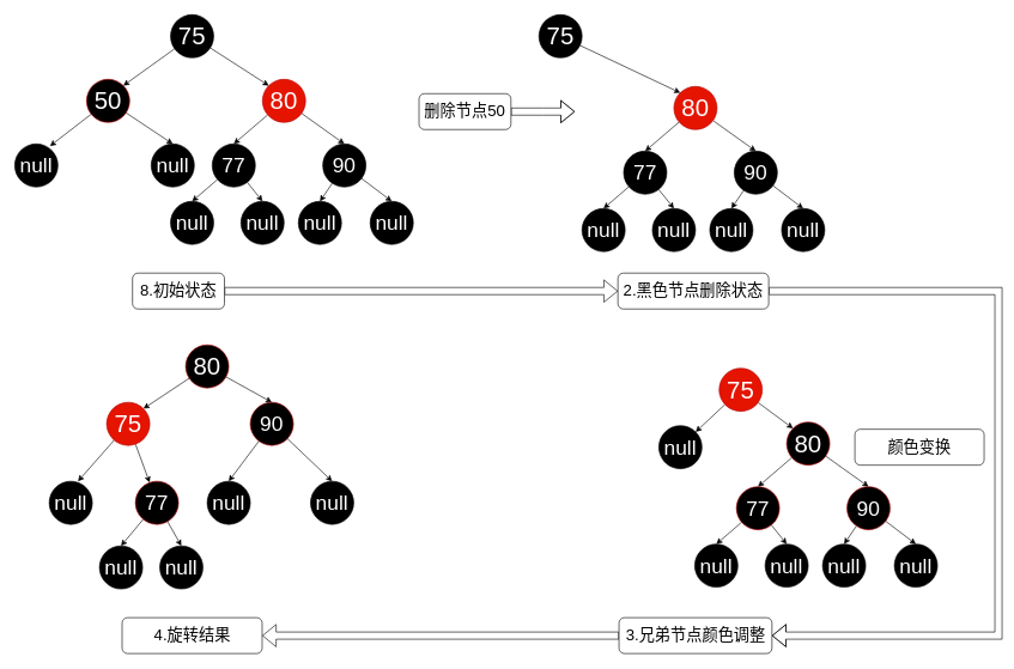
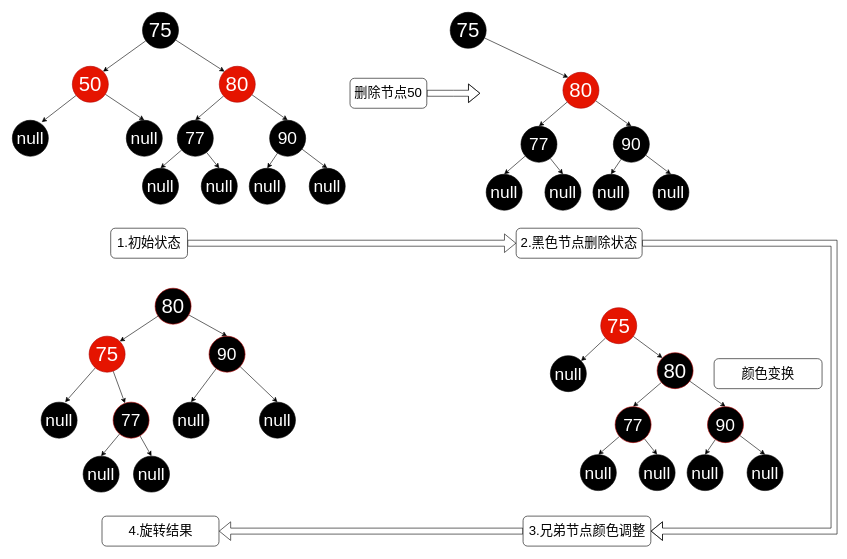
  <mxCell id="0" />
  <mxCell id="1" parent="0" />
  <mxCell id="2" style="edgeStyle=none;rounded=0;orthogonalLoop=1;jettySize=auto;html=1;entryX=0.5;entryY=0;entryDx=0;entryDy=0;fontSize=36;fontColor=#FFFFFF;" parent="1" source="4" target="16" edge="1"><mxGeometry relative="1" as="geometry" /></mxCell>
  <mxCell id="3" style="edgeStyle=none;rounded=0;orthogonalLoop=1;jettySize=auto;html=1;entryX=0.5;entryY=0;entryDx=0;entryDy=0;fontSize=36;fontColor=#FFFFFF;" parent="1" source="4" target="13" edge="1"><mxGeometry relative="1" as="geometry" /></mxCell>
  <mxCell id="4" value="&lt;font style=&quot;font-size: 34px&quot;&gt;80&lt;/font&gt;" style="ellipse;whiteSpace=wrap;html=1;fillColor=#e51400;strokeColor=#B20000;fontColor=#ffffff;align=center;labelBackgroundColor=none;labelBorderColor=none;" parent="1" vertex="1"><mxGeometry x="365" y="110" width="60" height="60" as="geometry" /></mxCell>
  <mxCell id="5" style="edgeStyle=none;rounded=0;orthogonalLoop=1;jettySize=auto;html=1;entryX=1;entryY=0;entryDx=0;entryDy=0;fontSize=36;fontColor=#FFFFFF;" parent="1" source="7" target="10" edge="1"><mxGeometry relative="1" as="geometry" /></mxCell>
  <mxCell id="6" style="edgeStyle=none;rounded=0;orthogonalLoop=1;jettySize=auto;html=1;entryX=0;entryY=0;entryDx=0;entryDy=0;fontSize=36;fontColor=#FFFFFF;" parent="1" source="7" target="4" edge="1"><mxGeometry relative="1" as="geometry" /></mxCell>
  <mxCell id="7" value="&lt;font style=&quot;font-size: 34px&quot;&gt;75&lt;/font&gt;" style="ellipse;whiteSpace=wrap;html=1;fillColor=#000000;strokeColor=#000000;fontColor=#FFFFFF;align=center;labelBackgroundColor=none;labelBorderColor=none;" parent="1" vertex="1"><mxGeometry x="237" y="20" width="60" height="60" as="geometry" /></mxCell>
  <mxCell id="8" style="edgeStyle=none;rounded=0;orthogonalLoop=1;jettySize=auto;html=1;entryX=0.817;entryY=0.05;entryDx=0;entryDy=0;entryPerimeter=0;" parent="1" source="10" target="17" edge="1"><mxGeometry relative="1" as="geometry" /></mxCell>
  <mxCell id="9" style="edgeStyle=none;rounded=0;orthogonalLoop=1;jettySize=auto;html=1;entryX=0.5;entryY=0;entryDx=0;entryDy=0;" parent="1" source="10" target="18" edge="1"><mxGeometry relative="1" as="geometry" /></mxCell>
- <mxCell id="10" value="&lt;font style=&quot;font-size: 34px&quot;&gt;50&lt;/font&gt;" style="ellipse;whiteSpace=wrap;html=1;fillColor=#000000;strokeColor=#B20000;fontColor=#ffffff;align=center;labelBackgroundColor=none;labelBorderColor=none;" parent="1" vertex="1"><mxGeometry x="120" y="110" width="60" height="60" as="geometry" /></mxCell>
+ <mxCell id="10" value="&lt;font style=&quot;font-size: 34px&quot;&gt;50&lt;/font&gt;" style="ellipse;whiteSpace=wrap;html=1;fillColor=#e51400;strokeColor=#B20000;fontColor=#ffffff;align=center;labelBackgroundColor=none;labelBorderColor=none;" parent="1" vertex="1"><mxGeometry x="120" y="110" width="60" height="60" as="geometry" /></mxCell>
  <mxCell id="11" style="edgeStyle=none;rounded=0;orthogonalLoop=1;jettySize=auto;html=1;entryX=0.5;entryY=0;entryDx=0;entryDy=0;" parent="1" source="13" target="21" edge="1"><mxGeometry relative="1" as="geometry" /></mxCell>
  <mxCell id="12" style="edgeStyle=none;rounded=0;orthogonalLoop=1;jettySize=auto;html=1;entryX=0.5;entryY=0;entryDx=0;entryDy=0;" parent="1" source="13" target="22" edge="1"><mxGeometry relative="1" as="geometry" /></mxCell>
  <mxCell id="13" value="&lt;font style=&quot;font-size: 29px&quot;&gt;90&lt;/font&gt;" style="ellipse;whiteSpace=wrap;html=1;fillColor=#000000;strokeColor=#000000;fontColor=#FFFFFF;align=center;labelBackgroundColor=none;labelBorderColor=none;" parent="1" vertex="1"><mxGeometry x="449" y="200" width="60" height="60" as="geometry" /></mxCell>
  <mxCell id="14" style="edgeStyle=none;rounded=0;orthogonalLoop=1;jettySize=auto;html=1;entryX=0.5;entryY=0;entryDx=0;entryDy=0;" parent="1" source="16" target="19" edge="1"><mxGeometry relative="1" as="geometry" /></mxCell>
  <mxCell id="15" style="edgeStyle=none;rounded=0;orthogonalLoop=1;jettySize=auto;html=1;entryX=0.5;entryY=0;entryDx=0;entryDy=0;" parent="1" source="16" target="20" edge="1"><mxGeometry relative="1" as="geometry" /></mxCell>
  <mxCell id="16" value="&lt;font style=&quot;font-size: 29px&quot;&gt;77&lt;/font&gt;" style="ellipse;whiteSpace=wrap;html=1;fillColor=#000000;strokeColor=#000000;fontColor=#FFFFFF;align=center;labelBackgroundColor=none;labelBorderColor=none;" parent="1" vertex="1"><mxGeometry x="295" y="200" width="60" height="60" as="geometry" /></mxCell>
  <mxCell id="17" value="&lt;font style=&quot;font-size: 29px&quot;&gt;null&lt;/font&gt;" style="ellipse;whiteSpace=wrap;html=1;fillColor=#000000;strokeColor=#000000;fontColor=#FFFFFF;align=center;labelBackgroundColor=none;labelBorderColor=none;" parent="1" vertex="1"><mxGeometry x="20" y="200" width="60" height="60" as="geometry" /></mxCell>
  <mxCell id="18" value="&lt;font style=&quot;font-size: 29px&quot;&gt;null&lt;/font&gt;" style="ellipse;whiteSpace=wrap;html=1;fillColor=#000000;strokeColor=#000000;fontColor=#FFFFFF;align=center;labelBackgroundColor=none;labelBorderColor=none;" parent="1" vertex="1"><mxGeometry x="210" y="200" width="60" height="60" as="geometry" /></mxCell>
  <mxCell id="19" value="&lt;font style=&quot;font-size: 29px&quot;&gt;null&lt;/font&gt;" style="ellipse;whiteSpace=wrap;html=1;fillColor=#000000;strokeColor=#000000;fontColor=#FFFFFF;align=center;labelBackgroundColor=none;labelBorderColor=none;" parent="1" vertex="1"><mxGeometry x="237" y="280" width="60" height="60" as="geometry" /></mxCell>
  <mxCell id="20" value="&lt;font style=&quot;font-size: 29px&quot;&gt;null&lt;/font&gt;" style="ellipse;whiteSpace=wrap;html=1;fillColor=#000000;strokeColor=#000000;fontColor=#FFFFFF;align=center;labelBackgroundColor=none;labelBorderColor=none;" parent="1" vertex="1"><mxGeometry x="335" y="280" width="60" height="60" as="geometry" /></mxCell>
  <mxCell id="21" value="&lt;font style=&quot;font-size: 29px&quot;&gt;null&lt;/font&gt;" style="ellipse;whiteSpace=wrap;html=1;fillColor=#000000;strokeColor=#000000;fontColor=#FFFFFF;align=center;labelBackgroundColor=none;labelBorderColor=none;" parent="1" vertex="1"><mxGeometry x="415" y="280" width="60" height="60" as="geometry" /></mxCell>
  <mxCell id="22" value="&lt;font style=&quot;font-size: 29px&quot;&gt;null&lt;/font&gt;" style="ellipse;whiteSpace=wrap;html=1;fillColor=#000000;strokeColor=#000000;fontColor=#FFFFFF;align=center;labelBackgroundColor=none;labelBorderColor=none;" parent="1" vertex="1"><mxGeometry x="515" y="280" width="60" height="60" as="geometry" /></mxCell>
  <mxCell id="23" style="edgeStyle=none;rounded=0;orthogonalLoop=1;jettySize=auto;html=1;entryX=0.5;entryY=0;entryDx=0;entryDy=0;fontSize=36;fontColor=#FFFFFF;" parent="1" source="25" target="34" edge="1"><mxGeometry relative="1" as="geometry" /></mxCell>
  <mxCell id="24" style="edgeStyle=none;rounded=0;orthogonalLoop=1;jettySize=auto;html=1;entryX=0.5;entryY=0;entryDx=0;entryDy=0;fontSize=36;fontColor=#FFFFFF;" parent="1" source="25" target="31" edge="1"><mxGeometry relative="1" as="geometry" /></mxCell>
  <mxCell id="25" value="&lt;font style=&quot;font-size: 34px&quot;&gt;80&lt;/font&gt;" style="ellipse;whiteSpace=wrap;html=1;fillColor=#000000;strokeColor=#B20000;fontColor=#ffffff;align=center;labelBackgroundColor=none;labelBorderColor=none;" parent="1" vertex="1"><mxGeometry x="1095" y="587.5" width="60" height="60" as="geometry" /></mxCell>
  <mxCell id="26" style="edgeStyle=none;rounded=0;orthogonalLoop=1;jettySize=auto;html=1;entryX=0;entryY=0;entryDx=0;entryDy=0;fontSize=36;fontColor=#FFFFFF;" parent="1" source="28" target="25" edge="1"><mxGeometry relative="1" as="geometry" /></mxCell>
  <mxCell id="27" style="edgeStyle=none;rounded=0;orthogonalLoop=1;jettySize=auto;html=1;entryX=1;entryY=0;entryDx=0;entryDy=0;" parent="1" source="28" target="70" edge="1"><mxGeometry relative="1" as="geometry" /></mxCell>
  <mxCell id="28" value="&lt;font style=&quot;font-size: 34px&quot;&gt;75&lt;/font&gt;" style="ellipse;whiteSpace=wrap;html=1;fillColor=#e51400;strokeColor=#B20000;fontColor=#ffffff;align=center;labelBackgroundColor=none;labelBorderColor=none;" parent="1" vertex="1"><mxGeometry x="1001" y="512.5" width="60" height="60" as="geometry" /></mxCell>
  <mxCell id="29" style="edgeStyle=none;rounded=0;orthogonalLoop=1;jettySize=auto;html=1;entryX=0.5;entryY=0;entryDx=0;entryDy=0;" parent="1" source="31" target="37" edge="1"><mxGeometry relative="1" as="geometry" /></mxCell>
  <mxCell id="30" style="edgeStyle=none;rounded=0;orthogonalLoop=1;jettySize=auto;html=1;entryX=0.5;entryY=0;entryDx=0;entryDy=0;" parent="1" source="31" target="38" edge="1"><mxGeometry relative="1" as="geometry" /></mxCell>
  <mxCell id="31" value="&lt;font style=&quot;font-size: 29px&quot;&gt;90&lt;/font&gt;" style="ellipse;whiteSpace=wrap;html=1;fillColor=#000000;strokeColor=#B20000;fontColor=#ffffff;align=center;labelBackgroundColor=none;labelBorderColor=none;" parent="1" vertex="1"><mxGeometry x="1179" y="677.5" width="60" height="60" as="geometry" /></mxCell>
  <mxCell id="32" style="edgeStyle=none;rounded=0;orthogonalLoop=1;jettySize=auto;html=1;entryX=0.5;entryY=0;entryDx=0;entryDy=0;" parent="1" source="34" target="35" edge="1"><mxGeometry relative="1" as="geometry" /></mxCell>
  <mxCell id="33" style="edgeStyle=none;rounded=0;orthogonalLoop=1;jettySize=auto;html=1;entryX=0.5;entryY=0;entryDx=0;entryDy=0;" parent="1" source="34" target="36" edge="1"><mxGeometry relative="1" as="geometry" /></mxCell>
  <mxCell id="34" value="&lt;font style=&quot;font-size: 29px&quot;&gt;77&lt;/font&gt;" style="ellipse;whiteSpace=wrap;html=1;fillColor=#000000;strokeColor=#B20000;fontColor=#ffffff;align=center;labelBackgroundColor=none;labelBorderColor=none;" parent="1" vertex="1"><mxGeometry x="1025" y="677.5" width="60" height="60" as="geometry" /></mxCell>
  <mxCell id="35" value="&lt;font style=&quot;font-size: 29px&quot;&gt;null&lt;/font&gt;" style="ellipse;whiteSpace=wrap;html=1;fillColor=#000000;strokeColor=#000000;fontColor=#FFFFFF;align=center;labelBackgroundColor=none;labelBorderColor=none;" parent="1" vertex="1"><mxGeometry x="967" y="757.5" width="60" height="60" as="geometry" /></mxCell>
  <mxCell id="36" value="&lt;font style=&quot;font-size: 29px&quot;&gt;null&lt;/font&gt;" style="ellipse;whiteSpace=wrap;html=1;fillColor=#000000;strokeColor=#000000;fontColor=#FFFFFF;align=center;labelBackgroundColor=none;labelBorderColor=none;" parent="1" vertex="1"><mxGeometry x="1065" y="757.5" width="60" height="60" as="geometry" /></mxCell>
  <mxCell id="37" value="&lt;font style=&quot;font-size: 29px&quot;&gt;null&lt;/font&gt;" style="ellipse;whiteSpace=wrap;html=1;fillColor=#000000;strokeColor=#000000;fontColor=#FFFFFF;align=center;labelBackgroundColor=none;labelBorderColor=none;" parent="1" vertex="1"><mxGeometry x="1145" y="757.5" width="60" height="60" as="geometry" /></mxCell>
  <mxCell id="38" value="&lt;font style=&quot;font-size: 29px&quot;&gt;null&lt;/font&gt;" style="ellipse;whiteSpace=wrap;html=1;fillColor=#000000;strokeColor=#000000;fontColor=#FFFFFF;align=center;labelBackgroundColor=none;labelBorderColor=none;" parent="1" vertex="1"><mxGeometry x="1245" y="757.5" width="60" height="60" as="geometry" /></mxCell>
  <mxCell id="39" style="edgeStyle=none;rounded=0;orthogonalLoop=1;jettySize=auto;html=1;entryX=0.5;entryY=0;entryDx=0;entryDy=0;fontSize=36;fontColor=#FFFFFF;" parent="1" source="41" target="49" edge="1"><mxGeometry relative="1" as="geometry" /></mxCell>
  <mxCell id="40" style="edgeStyle=none;rounded=0;orthogonalLoop=1;jettySize=auto;html=1;entryX=0.5;entryY=0;entryDx=0;entryDy=0;fontSize=36;fontColor=#FFFFFF;" parent="1" source="41" target="46" edge="1"><mxGeometry relative="1" as="geometry" /></mxCell>
  <mxCell id="41" value="&lt;font style=&quot;font-size: 34px&quot;&gt;80&lt;/font&gt;" style="ellipse;whiteSpace=wrap;html=1;fillColor=#e51400;strokeColor=#B20000;fontColor=#ffffff;align=center;labelBackgroundColor=none;labelBorderColor=none;" parent="1" vertex="1"><mxGeometry x="938" y="120" width="60" height="60" as="geometry" /></mxCell>
  <mxCell id="42" style="edgeStyle=none;rounded=0;orthogonalLoop=1;jettySize=auto;html=1;entryX=0;entryY=0;entryDx=0;entryDy=0;fontSize=36;fontColor=#FFFFFF;" parent="1" source="43" target="41" edge="1"><mxGeometry relative="1" as="geometry" /></mxCell>
  <mxCell id="43" value="&lt;font style=&quot;font-size: 34px&quot;&gt;75&lt;/font&gt;" style="ellipse;whiteSpace=wrap;html=1;fillColor=#000000;strokeColor=#000000;fontColor=#FFFFFF;align=center;labelBackgroundColor=none;labelBorderColor=none;" parent="1" vertex="1"><mxGeometry x="750" y="20" width="60" height="60" as="geometry" /></mxCell>
  <mxCell id="44" style="edgeStyle=none;rounded=0;orthogonalLoop=1;jettySize=auto;html=1;entryX=0.5;entryY=0;entryDx=0;entryDy=0;" parent="1" source="46" target="52" edge="1"><mxGeometry relative="1" as="geometry" /></mxCell>
  <mxCell id="45" style="edgeStyle=none;rounded=0;orthogonalLoop=1;jettySize=auto;html=1;entryX=0.5;entryY=0;entryDx=0;entryDy=0;" parent="1" source="46" target="53" edge="1"><mxGeometry relative="1" as="geometry" /></mxCell>
  <mxCell id="46" value="&lt;font style=&quot;font-size: 29px&quot;&gt;90&lt;/font&gt;" style="ellipse;whiteSpace=wrap;html=1;fillColor=#000000;strokeColor=#000000;fontColor=#FFFFFF;align=center;labelBackgroundColor=none;labelBorderColor=none;" parent="1" vertex="1"><mxGeometry x="1022" y="210" width="60" height="60" as="geometry" /></mxCell>
  <mxCell id="47" style="edgeStyle=none;rounded=0;orthogonalLoop=1;jettySize=auto;html=1;entryX=0.5;entryY=0;entryDx=0;entryDy=0;" parent="1" source="49" target="50" edge="1"><mxGeometry relative="1" as="geometry" /></mxCell>
  <mxCell id="48" style="edgeStyle=none;rounded=0;orthogonalLoop=1;jettySize=auto;html=1;entryX=0.5;entryY=0;entryDx=0;entryDy=0;" parent="1" source="49" target="51" edge="1"><mxGeometry relative="1" as="geometry" /></mxCell>
  <mxCell id="49" value="&lt;font style=&quot;font-size: 29px&quot;&gt;77&lt;/font&gt;" style="ellipse;whiteSpace=wrap;html=1;fillColor=#000000;strokeColor=#000000;fontColor=#FFFFFF;align=center;labelBackgroundColor=none;labelBorderColor=none;" parent="1" vertex="1"><mxGeometry x="868" y="210" width="60" height="60" as="geometry" /></mxCell>
  <mxCell id="50" value="&lt;font style=&quot;font-size: 29px&quot;&gt;null&lt;/font&gt;" style="ellipse;whiteSpace=wrap;html=1;fillColor=#000000;strokeColor=#000000;fontColor=#FFFFFF;align=center;labelBackgroundColor=none;labelBorderColor=none;" parent="1" vertex="1"><mxGeometry x="810" y="290" width="60" height="60" as="geometry" /></mxCell>
  <mxCell id="51" value="&lt;font style=&quot;font-size: 29px&quot;&gt;null&lt;/font&gt;" style="ellipse;whiteSpace=wrap;html=1;fillColor=#000000;strokeColor=#000000;fontColor=#FFFFFF;align=center;labelBackgroundColor=none;labelBorderColor=none;" parent="1" vertex="1"><mxGeometry x="908" y="290" width="60" height="60" as="geometry" /></mxCell>
  <mxCell id="52" value="&lt;font style=&quot;font-size: 29px&quot;&gt;null&lt;/font&gt;" style="ellipse;whiteSpace=wrap;html=1;fillColor=#000000;strokeColor=#000000;fontColor=#FFFFFF;align=center;labelBackgroundColor=none;labelBorderColor=none;" parent="1" vertex="1"><mxGeometry x="988" y="290" width="60" height="60" as="geometry" /></mxCell>
  <mxCell id="53" value="&lt;font style=&quot;font-size: 29px&quot;&gt;null&lt;/font&gt;" style="ellipse;whiteSpace=wrap;html=1;fillColor=#000000;strokeColor=#000000;fontColor=#FFFFFF;align=center;labelBackgroundColor=none;labelBorderColor=none;" parent="1" vertex="1"><mxGeometry x="1088" y="290" width="60" height="60" as="geometry" /></mxCell>
  <mxCell id="54" style="edgeStyle=none;rounded=0;orthogonalLoop=1;jettySize=auto;html=1;entryX=0.5;entryY=0;entryDx=0;entryDy=0;fontSize=36;fontColor=#FFFFFF;" parent="1" source="56" target="62" edge="1"><mxGeometry relative="1" as="geometry" /></mxCell>
  <mxCell id="55" style="edgeStyle=none;rounded=0;orthogonalLoop=1;jettySize=auto;html=1;entryX=1;entryY=0;entryDx=0;entryDy=0;" parent="1" source="56" target="59" edge="1"><mxGeometry relative="1" as="geometry" /></mxCell>
  <mxCell id="56" value="&lt;font style=&quot;font-size: 34px&quot;&gt;80&lt;/font&gt;" style="ellipse;whiteSpace=wrap;html=1;fillColor=#000000;strokeColor=#B20000;fontColor=#ffffff;align=center;labelBackgroundColor=none;labelBorderColor=none;" parent="1" vertex="1"><mxGeometry x="258" y="480" width="60" height="60" as="geometry" /></mxCell>
  <mxCell id="57" style="edgeStyle=none;rounded=0;orthogonalLoop=1;jettySize=auto;html=1;" parent="1" source="59" target="65" edge="1"><mxGeometry relative="1" as="geometry" /></mxCell>
  <mxCell id="58" style="edgeStyle=none;rounded=0;orthogonalLoop=1;jettySize=auto;html=1;entryX=0.667;entryY=0;entryDx=0;entryDy=0;entryPerimeter=0;" parent="1" source="59" target="71" edge="1"><mxGeometry relative="1" as="geometry" /></mxCell>
  <mxCell id="59" value="&lt;font style=&quot;font-size: 34px&quot;&gt;75&lt;/font&gt;" style="ellipse;whiteSpace=wrap;html=1;fillColor=#e51400;strokeColor=#B20000;fontColor=#ffffff;align=center;labelBackgroundColor=none;labelBorderColor=none;" parent="1" vertex="1"><mxGeometry x="148" y="560" width="60" height="60" as="geometry" /></mxCell>
  <mxCell id="60" style="edgeStyle=none;rounded=0;orthogonalLoop=1;jettySize=auto;html=1;entryX=0.5;entryY=0;entryDx=0;entryDy=0;" parent="1" source="62" target="68" edge="1"><mxGeometry relative="1" as="geometry" /></mxCell>
  <mxCell id="61" style="edgeStyle=none;rounded=0;orthogonalLoop=1;jettySize=auto;html=1;entryX=0.5;entryY=0;entryDx=0;entryDy=0;" parent="1" source="62" target="69" edge="1"><mxGeometry relative="1" as="geometry" /></mxCell>
  <mxCell id="62" value="&lt;font style=&quot;font-size: 29px&quot;&gt;90&lt;/font&gt;" style="ellipse;whiteSpace=wrap;html=1;fillColor=#000000;strokeColor=#B20000;fontColor=#ffffff;align=center;labelBackgroundColor=none;labelBorderColor=none;" parent="1" vertex="1"><mxGeometry x="348" y="560" width="60" height="60" as="geometry" /></mxCell>
  <mxCell id="63" style="edgeStyle=none;rounded=0;orthogonalLoop=1;jettySize=auto;html=1;entryX=0.5;entryY=0;entryDx=0;entryDy=0;" parent="1" source="65" target="66" edge="1"><mxGeometry relative="1" as="geometry" /></mxCell>
  <mxCell id="64" style="edgeStyle=none;rounded=0;orthogonalLoop=1;jettySize=auto;html=1;entryX=0.5;entryY=0;entryDx=0;entryDy=0;" parent="1" source="65" target="67" edge="1"><mxGeometry relative="1" as="geometry" /></mxCell>
  <mxCell id="65" value="&lt;font style=&quot;font-size: 29px&quot;&gt;77&lt;/font&gt;" style="ellipse;whiteSpace=wrap;html=1;fillColor=#000000;strokeColor=#B20000;fontColor=#ffffff;align=center;labelBackgroundColor=none;labelBorderColor=none;" parent="1" vertex="1"><mxGeometry x="188" y="670" width="60" height="60" as="geometry" /></mxCell>
  <mxCell id="66" value="&lt;font style=&quot;font-size: 29px&quot;&gt;null&lt;/font&gt;" style="ellipse;whiteSpace=wrap;html=1;fillColor=#000000;strokeColor=#000000;fontColor=#FFFFFF;align=center;labelBackgroundColor=none;labelBorderColor=none;" parent="1" vertex="1"><mxGeometry x="138" y="760" width="60" height="60" as="geometry" /></mxCell>
  <mxCell id="67" value="&lt;font style=&quot;font-size: 29px&quot;&gt;null&lt;/font&gt;" style="ellipse;whiteSpace=wrap;html=1;fillColor=#000000;strokeColor=#000000;fontColor=#FFFFFF;align=center;labelBackgroundColor=none;labelBorderColor=none;" parent="1" vertex="1"><mxGeometry x="222" y="760" width="60" height="60" as="geometry" /></mxCell>
  <mxCell id="68" value="&lt;font style=&quot;font-size: 29px&quot;&gt;null&lt;/font&gt;" style="ellipse;whiteSpace=wrap;html=1;fillColor=#000000;strokeColor=#000000;fontColor=#FFFFFF;align=center;labelBackgroundColor=none;labelBorderColor=none;" parent="1" vertex="1"><mxGeometry x="288" y="670" width="60" height="60" as="geometry" /></mxCell>
  <mxCell id="69" value="&lt;font style=&quot;font-size: 29px&quot;&gt;null&lt;/font&gt;" style="ellipse;whiteSpace=wrap;html=1;fillColor=#000000;strokeColor=#000000;fontColor=#FFFFFF;align=center;labelBackgroundColor=none;labelBorderColor=none;" parent="1" vertex="1"><mxGeometry x="432" y="670" width="60" height="60" as="geometry" /></mxCell>
  <mxCell id="70" value="&lt;font style=&quot;font-size: 29px&quot;&gt;null&lt;/font&gt;" style="ellipse;whiteSpace=wrap;html=1;fillColor=#000000;strokeColor=#000000;fontColor=#FFFFFF;align=center;labelBackgroundColor=none;labelBorderColor=none;" parent="1" vertex="1"><mxGeometry x="917" y="592.5" width="60" height="60" as="geometry" /></mxCell>
  <mxCell id="71" value="&lt;font style=&quot;font-size: 29px&quot;&gt;null&lt;/font&gt;" style="ellipse;whiteSpace=wrap;html=1;fillColor=#000000;strokeColor=#000000;fontColor=#FFFFFF;align=center;labelBackgroundColor=none;labelBorderColor=none;" parent="1" vertex="1"><mxGeometry x="68" y="670" width="60" height="60" as="geometry" /></mxCell>
  <mxCell id="72" style="edgeStyle=orthogonalEdgeStyle;shape=flexArrow;rounded=0;orthogonalLoop=1;jettySize=auto;html=1;" parent="1" source="73" edge="1"><mxGeometry relative="1" as="geometry"><mxPoint x="800" y="155" as="targetPoint" /></mxGeometry></mxCell>
  <mxCell id="73" value="&lt;font style=&quot;font-size: 22px&quot;&gt;删除节点50&lt;/font&gt;" style="shape=ext;rounded=1;html=1;whiteSpace=wrap;" parent="1" vertex="1"><mxGeometry x="583" y="130" width="128" height="50" as="geometry" /></mxCell>
  <mxCell id="74" value="&lt;span style=&quot;font-size: 22px&quot;&gt;颜色变换&lt;/span&gt;" style="shape=ext;rounded=1;html=1;whiteSpace=wrap;" parent="1" vertex="1"><mxGeometry x="1190" y="597.5" width="180" height="50" as="geometry" /></mxCell>
  <mxCell id="75" style="edgeStyle=orthogonalEdgeStyle;shape=flexArrow;rounded=0;orthogonalLoop=1;jettySize=auto;html=1;entryX=0;entryY=0.5;entryDx=0;entryDy=0;" parent="1" source="76" target="78" edge="1"><mxGeometry relative="1" as="geometry" /></mxCell>
- <mxCell id="76" value="&lt;font style=&quot;font-size: 22px&quot;&gt;8.初始状态&lt;/font&gt;" style="shape=ext;rounded=1;html=1;whiteSpace=wrap;" parent="1" vertex="1"><mxGeometry x="184" y="380" width="128" height="50" as="geometry" /></mxCell>
+ <mxCell id="76" value="&lt;font style=&quot;font-size: 22px&quot;&gt;1.初始状态&lt;/font&gt;" style="shape=ext;rounded=1;html=1;whiteSpace=wrap;" parent="1" vertex="1"><mxGeometry x="184" y="380" width="128" height="50" as="geometry" /></mxCell>
  <mxCell id="77" style="edgeStyle=orthogonalEdgeStyle;shape=flexArrow;rounded=0;orthogonalLoop=1;jettySize=auto;html=1;entryX=1;entryY=0.5;entryDx=0;entryDy=0;curved=1;" parent="1" source="78" target="80" edge="1"><mxGeometry relative="1" as="geometry"><mxPoint x="1420" y="870" as="targetPoint" /><Array as="points"><mxPoint x="1390" y="405" /><mxPoint x="1390" y="885" /></Array></mxGeometry></mxCell>
  <mxCell id="78" value="&lt;span style=&quot;font-size: 22px&quot;&gt;2.黑色节点删除状态&lt;/span&gt;" style="shape=ext;rounded=1;html=1;whiteSpace=wrap;" parent="1" vertex="1"><mxGeometry x="860" y="380" width="210" height="50" as="geometry" /></mxCell>
  <mxCell id="79" style="edgeStyle=orthogonalEdgeStyle;shape=flexArrow;curved=1;rounded=0;orthogonalLoop=1;jettySize=auto;html=1;entryX=1;entryY=0.5;entryDx=0;entryDy=0;" parent="1" source="80" target="81" edge="1"><mxGeometry relative="1" as="geometry" /></mxCell>
- <mxCell id="80" value="&lt;span style=&quot;font-size: 22px&quot;&gt;3.兄弟节点颜色调整&lt;/span&gt;" style="shape=ext;rounded=1;html=1;whiteSpace=wrap;" parent="1" vertex="1"><mxGeometry x="861.5" y="860" width="213" height="50" as="geometry" /></mxCell>
+ <mxCell id="80" value="&lt;span style=&quot;font-size: 22px&quot;&gt;3.兄弟节点颜色调整&lt;/span&gt;" style="shape=ext;rounded=1;html=1;whiteSpace=wrap;" parent="1" vertex="1"><mxGeometry x="871.5" y="860" width="213" height="50" as="geometry" /></mxCell>
  <mxCell id="81" value="&lt;span style=&quot;font-size: 22px&quot;&gt;4.旋转结果&lt;/span&gt;" style="shape=ext;rounded=1;html=1;whiteSpace=wrap;" parent="1" vertex="1"><mxGeometry x="169.5" y="860" width="195" height="50" as="geometry" /></mxCell>
  <mxCell id="82" style="edgeStyle=orthogonalEdgeStyle;shape=flexArrow;rounded=0;orthogonalLoop=1;jettySize=auto;html=1;exitX=0.5;exitY=1;exitDx=0;exitDy=0;" parent="1" source="78" target="78" edge="1"><mxGeometry relative="1" as="geometry" /></mxCell>
